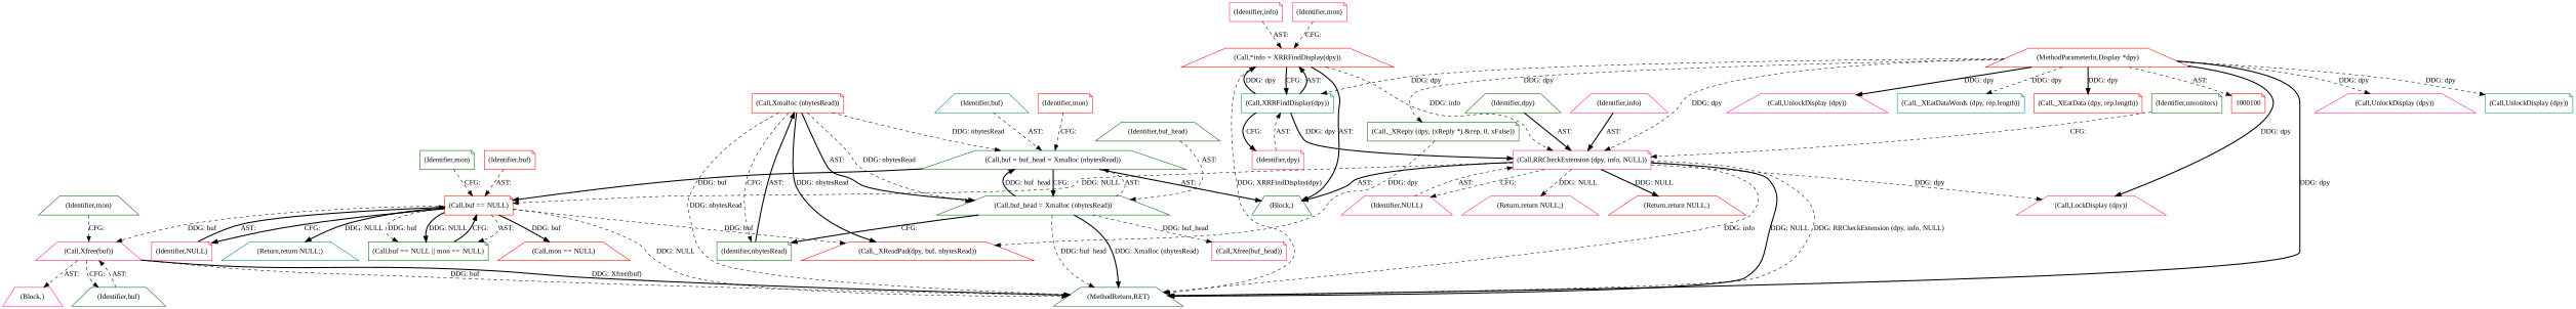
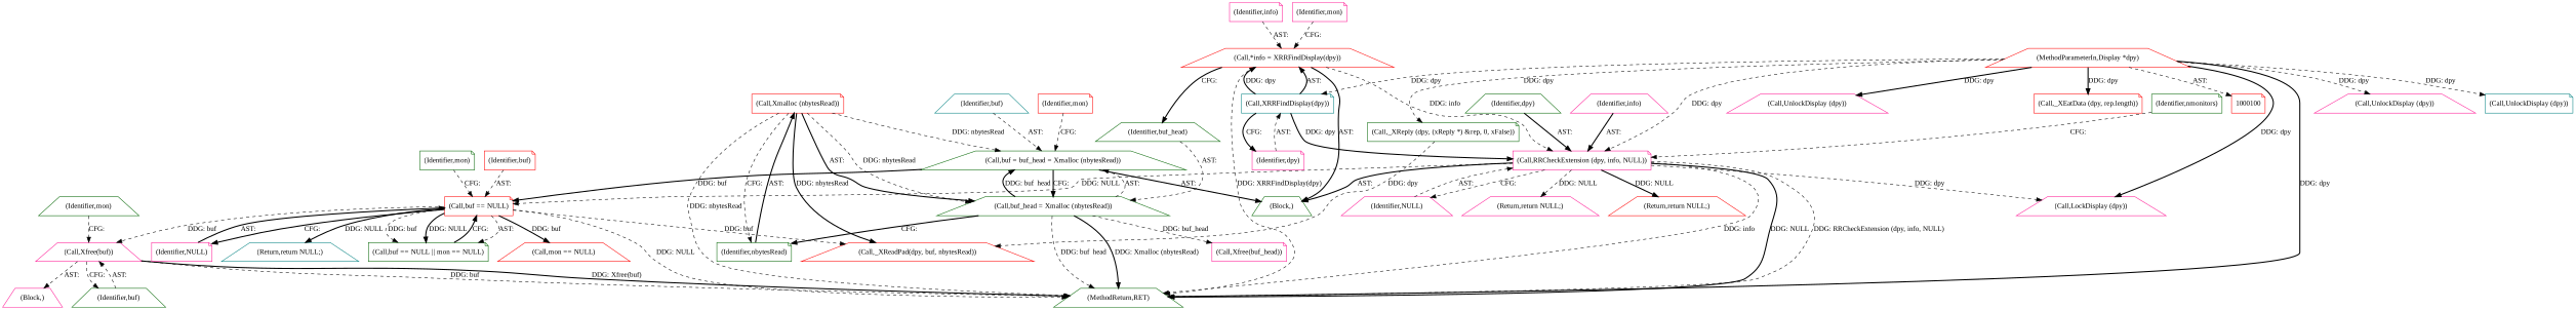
  digraph {
    fontname="Liberation Serif"
    node [color=deeppink fontname="Liberation Serif" shape=trapezium]
    edge [fontname="Liberation Serif" style=dashed]
    n1 [label="(Call,Xfree(buf))"]
    n2 [label="(Block,)"]
    n3 [color=darkgreen label="(MethodReturn,RET)"]
    n4 [color=darkgreen label="(Identifier,buf)"]
    n5 [color=red label="(Call,buf == NULL)" shape=note]
    n6 [color=teal label="(Return,return NULL;)"]
    n7 [color=darkgreen label="(Call,buf == NULL || mon == NULL)" shape=note]
    n8 [label="(Identifier,NULL)" shape=note]
    n9 [color=red label="(Call,_XReadPad(dpy, buf, nbytesRead))"]
    n10 [color=red label="(Call,mon == NULL)"]
    n11 [color=darkgreen label="(Call,buf = buf_head = Xmalloc (nbytesRead))"]
    n12 [color=darkgreen label="(Call,buf_head = Xmalloc (nbytesRead))"]
    n13 [color=darkgreen label="(Block,)"]
    n14 [label="(Call,Xfree(buf_head))" shape=note]
    n15 [color=darkgreen label="(Identifier,nbytesRead)" shape=note]
    n16 [color=red label="(Call,Xmalloc (nbytesRead))" shape=note]
    n17 [label="(Call,RRCheckExtension (dpy, info, NULL))" shape=note]
    n18 [label="(Call,LockDisplay (dpy))"]
    n19 [label="(Identifier,NULL)"]
    n20 [label="(Return,return NULL;)"]
    n21 [color=red label="(Return,return NULL;)"]
    n22 [color=teal label="(Call,XRRFindDisplay(dpy))" shape=note]
    n23 [color=red label="(Call,*info = XRRFindDisplay(dpy))"]
    n24 [label="(Identifier,dpy)" shape=note]
    n25 [color=red label="(MethodParameterIn,Display *dpy)"]
    n26 [color=darkgreen label="(Call,_XReply (dpy, (xReply *) &rep, 0, xFalse))" shape=note]
    n27 [label="(Call,UnlockDisplay (dpy))"]
    n28 [color=teal label="(Call,UnlockDisplay (dpy))" shape=note]
    n29 [label="(Call,UnlockDisplay (dpy))"]
-   n30 [color=teal label="(Call,_XEatDataWords (dpy, rep.length))" shape=note]
    n31 [color=red label="(Call,_XEatData (dpy, rep.length))" shape=note]
    1000100 [color=red shape=note]
    n33 [color=teal label="(Identifier,buf)"]
    n34 [color=darkgreen label="(Identifier,dpy)"]
    n35 [label="(Identifier,info)" shape=note]
    n36 [label="(Identifier,mon)" shape=note]
    n37 [label="(Identifier,info)"]
    n38 [color=red label="(Identifier,buf)" shape=note]
    n39 [color=darkgreen label="(Identifier,mon)" shape=note]
    n40 [color=darkgreen label="(Identifier,nmonitors)" shape=note]
    n41 [color=red label="(Identifier,mon)" shape=note]
    n42 [color=darkgreen label="(Identifier,mon)"]
    n43 [color=darkgreen label="(Identifier,buf_head)"]
    n1 -> n2 [label="AST: "]
    n1 -> n3 [label="DDG: buf"]
    n1 -> n3 [label="DDG: Xfree(buf)" style=bold]
    n1 -> n4 [label="CFG: "]
    n4 -> n1 [label="AST: "]
    n5 -> n1 [label="DDG: buf"]
    n5 -> n3 [label="DDG: NULL"]
    n5 -> n6 [label="DDG: NULL" style=bold]
    n5 -> n7 [label="AST: "]
    n5 -> n7 [label="DDG: buf"]
    n5 -> n7 [label="DDG: NULL" style=bold]
    n5 -> n8 [label="CFG: " style=bold]
    n5 -> n9 [label="DDG: buf"]
    n5 -> n10 [label="DDG: buf" style=bold]
    n7 -> n5 [label="CFG: " style=bold]
    n8 -> n5 [label="AST: " style=bold]
    n11 -> n5 [label="DDG: buf" style=bold]
    n11 -> n12 [label="CFG: " style=bold]
    n11 -> n13 [label="AST: " style=bold]
    n12 -> n3 [label="DDG: buf_head"]
    n12 -> n3 [label="DDG: Xmalloc (nbytesRead)" style=bold]
    n12 -> n11 [label="AST: "]
    n12 -> n11 [label="DDG: buf_head" style=bold]
    n12 -> n14 [label="DDG: buf_head"]
    n12 -> n15 [label="CFG: " style=bold]
    n15 -> n16 [label="AST: " style=bold]
    n16 -> n3 [label="DDG: nbytesRead"]
    n16 -> n9 [label="DDG: nbytesRead" style=bold]
    n16 -> n11 [label="DDG: nbytesRead"]
    n16 -> n12 [label="AST: " style=bold]
    n16 -> n12 [label="DDG: nbytesRead"]
    n16 -> n15 [label="CFG: "]
    n17 -> n3 [label="DDG: NULL" style=bold]
    n17 -> n3 [label="DDG: RRCheckExtension (dpy, info, NULL)"]
    n17 -> n3 [label="DDG: info"]
    n17 -> n5 [label="DDG: NULL"]
    n17 -> n13 [label="AST: " style=bold]
    n17 -> n18 [label="DDG: dpy"]
    n17 -> n19 [label="CFG: "]
    n17 -> n20 [label="DDG: NULL"]
    n17 -> n21 [label="DDG: NULL" style=bold]
    n19 -> n17 [label="AST: "]
    n22 -> n17 [label="DDG: dpy" style=bold]
    n22 -> n23 [label="AST: " style=bold]
    n22 -> n23 [label="DDG: dpy" style=bold]
    n22 -> n24 [label="CFG: " style=bold]
    n23 -> n3 [label="DDG: XRRFindDisplay(dpy)"]
    n23 -> n13 [label="AST: " style=bold]
    n23 -> n17 [label="DDG: info"]
-   n23 -> n22 [label="CFG: " style=bold]
+   n23 -> n43 [label="CFG: " style=bold]
    n24 -> n22 [label="AST: "]
    n25 -> n3 [label="DDG: dpy" style=bold]
    n25 -> n17 [label="DDG: dpy"]
    n25 -> n18 [label="DDG: dpy" style=bold]
    n25 -> n22 [label="DDG: dpy"]
    n25 -> n26 [label="DDG: dpy"]
    n25 -> n27 [label="DDG: dpy"]
    n25 -> n28 [label="DDG: dpy"]
    n25 -> n29 [label="DDG: dpy" style=bold]
-   n25 -> n30 [label="DDG: dpy"]
    n25 -> n31 [label="DDG: dpy" style=bold]
    n25 -> 1000100 [label="AST: "]
    n26 -> n9 [label="DDG: dpy"]
    n33 -> n11 [label="AST: "]
    n34 -> n17 [label="AST: " style=bold]
    n35 -> n23 [label="AST: "]
    n36 -> n23 [label="CFG: "]
    n37 -> n17 [label="AST: " style=bold]
    n38 -> n5 [label="AST: "]
    n39 -> n5 [label="CFG: "]
    n40 -> n17 [label="CFG: "]
    n41 -> n11 [label="CFG: "]
    n42 -> n1 [label="CFG: "]
    n43 -> n12 [label="AST: "]
  }
